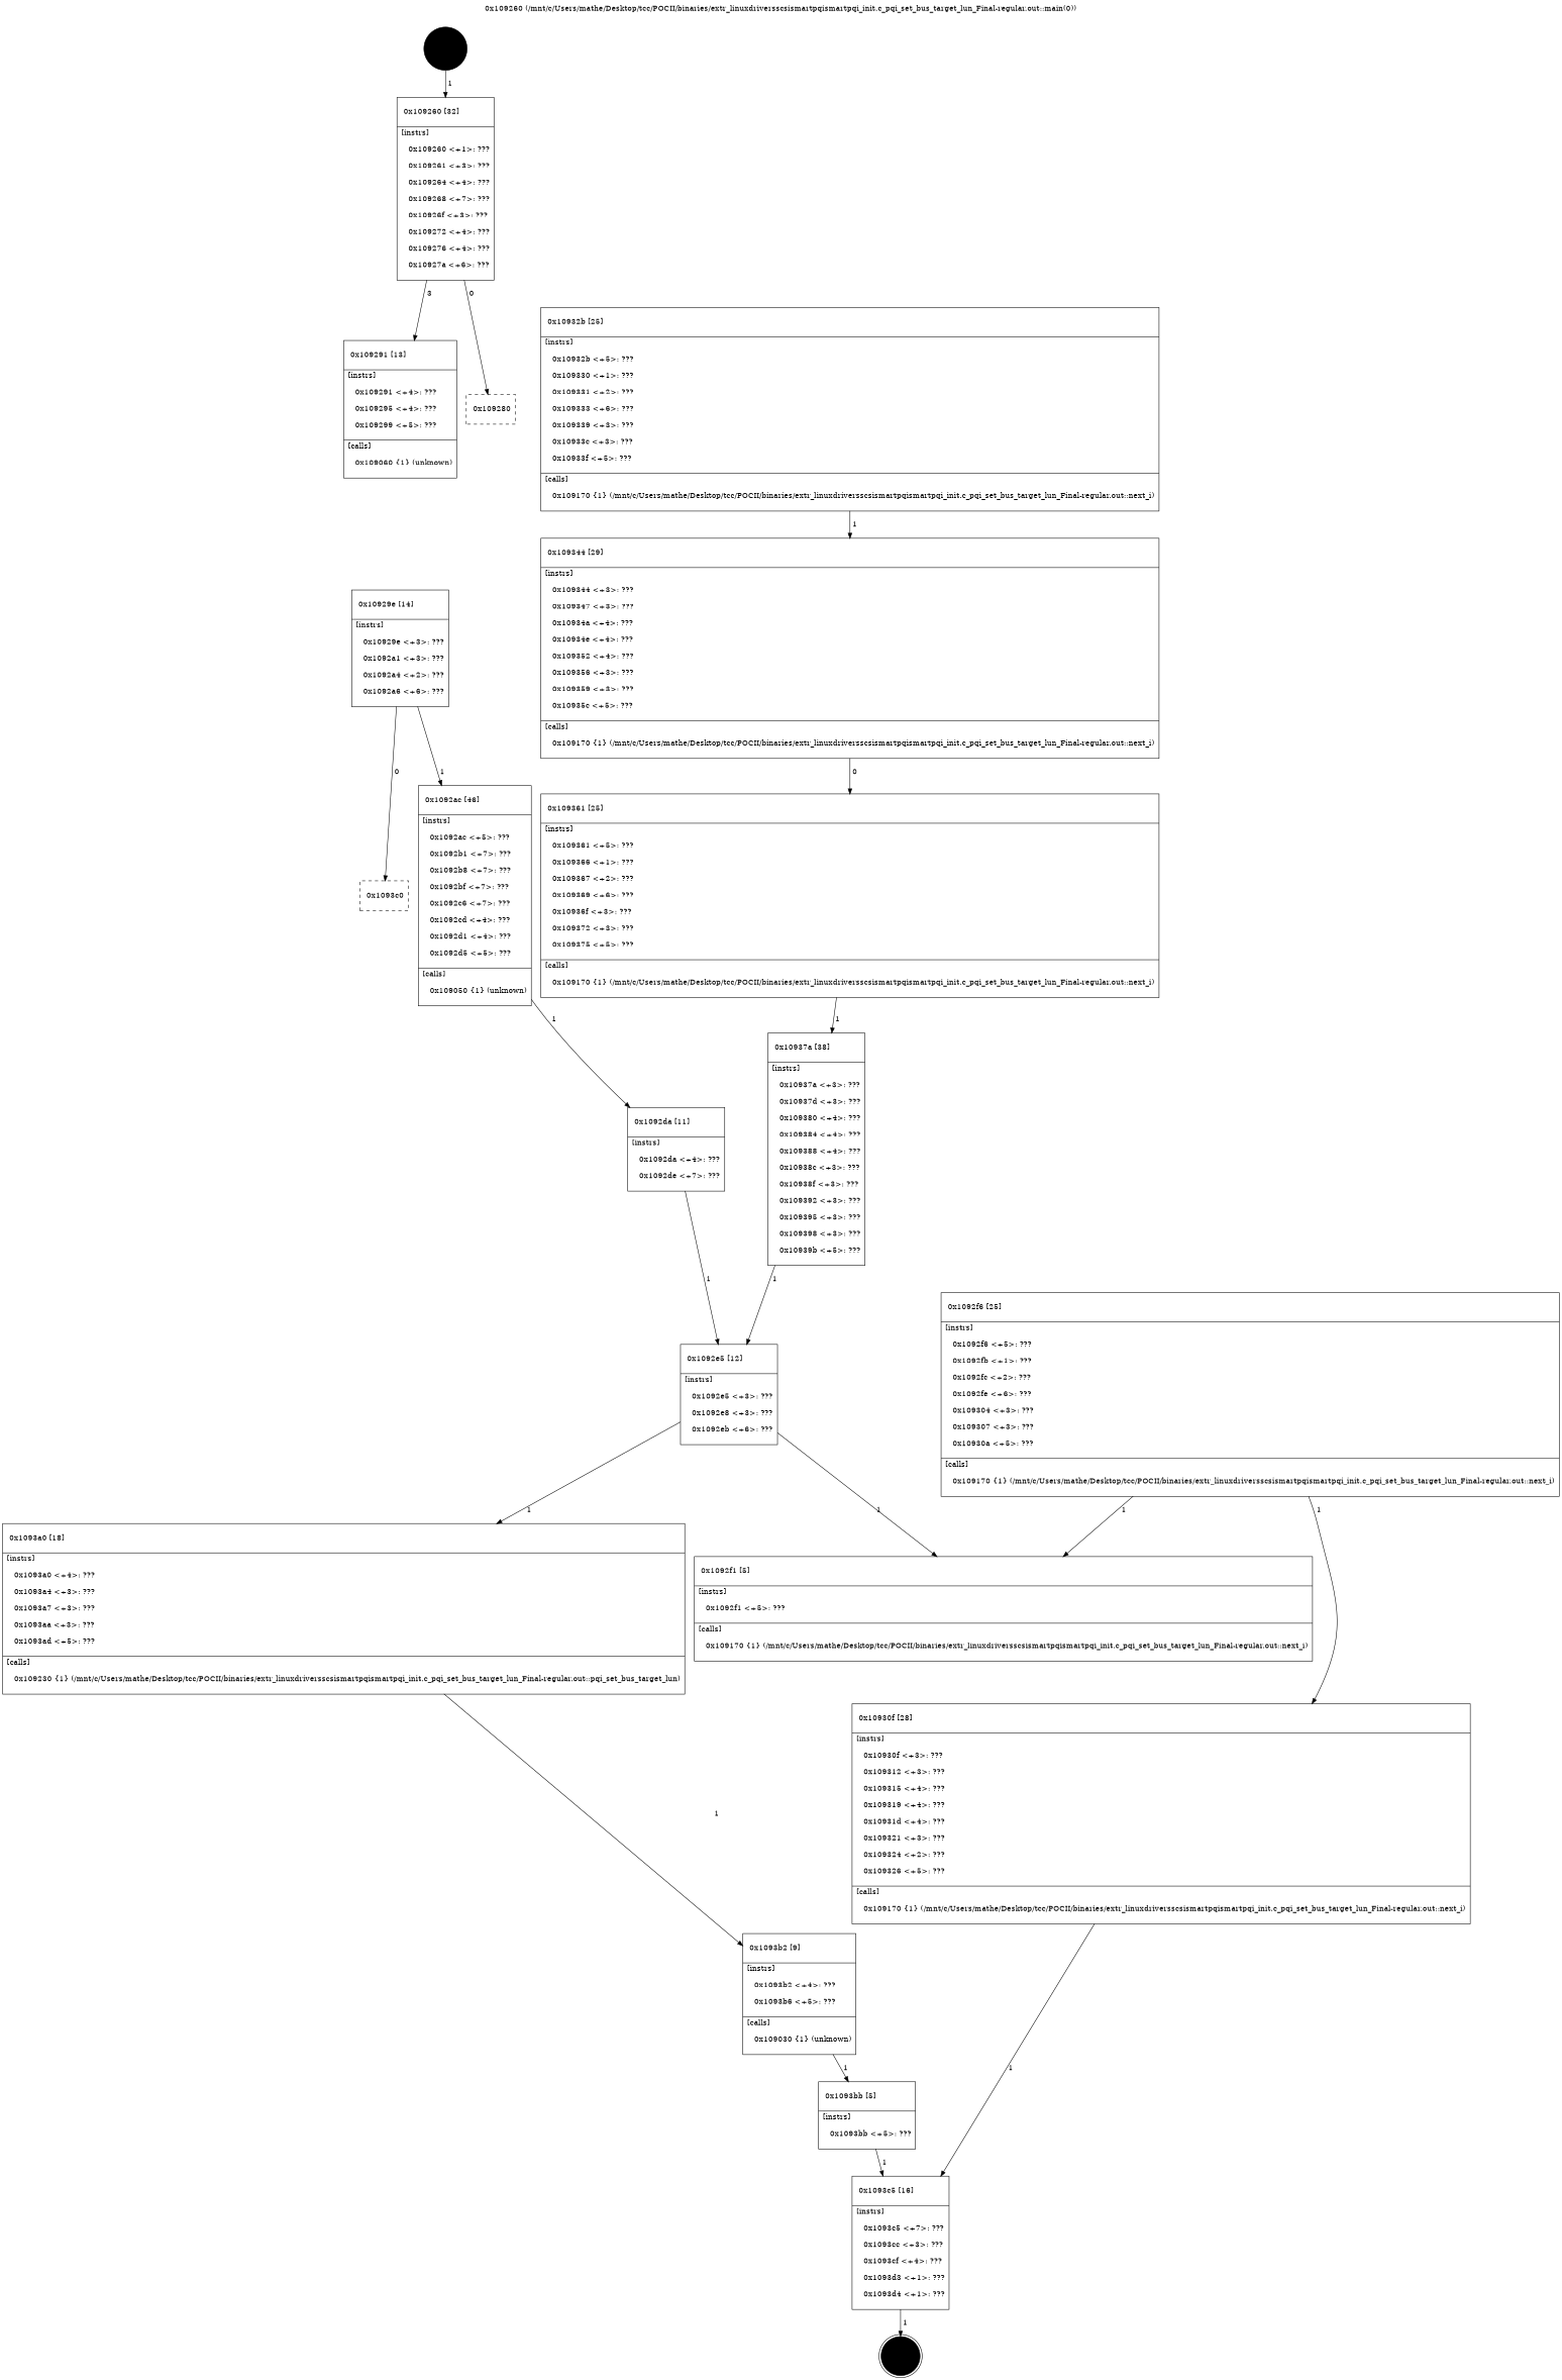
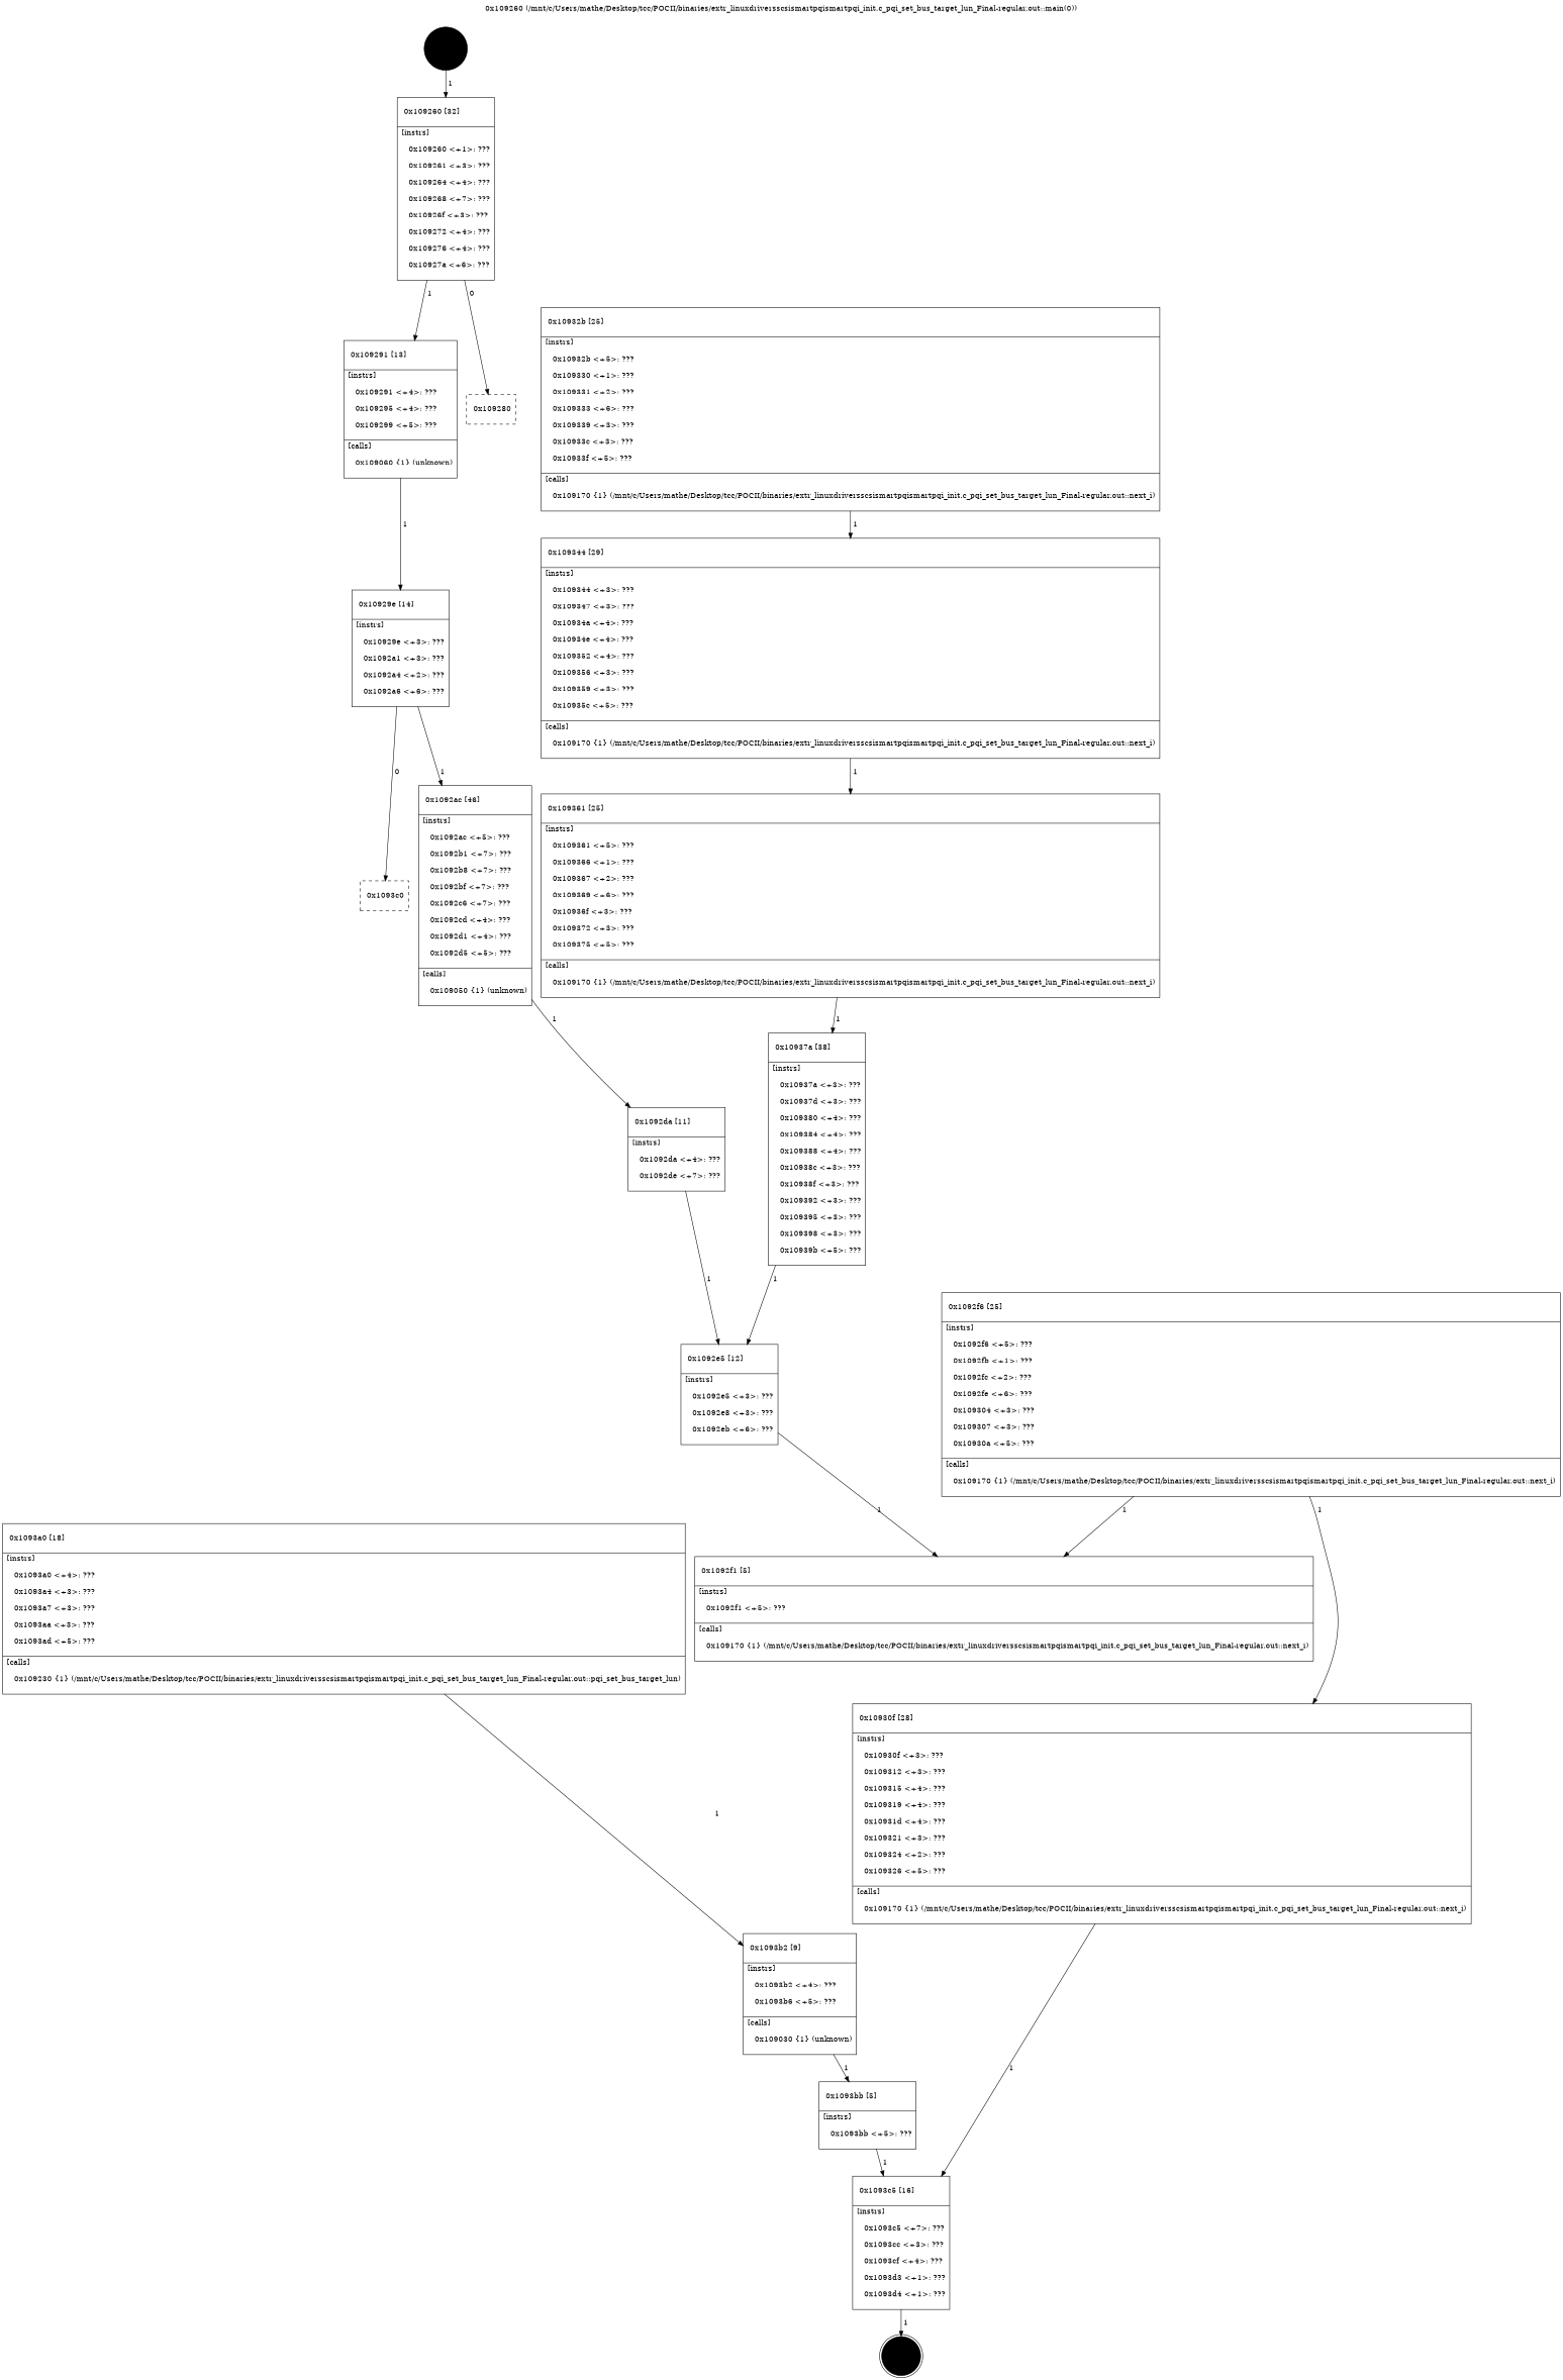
  digraph {
    label="0x109260 (/mnt/c/Users/mathe/Desktop/tcc/POCII/binaries/extr_linuxdriversscsismartpqismartpqi_init.c_pqi_set_bus_target_lun_Final-regular.out::main(0))"
    labelloc=t
    node [shape=record]
    Entry [fillcolor=black height=0.3 shape=circle style=filled width=0.3]
    n2 [label="{\n     0x109260 [32]\l\n     | [instrs]\l\n     &nbsp;&nbsp;0x109260 \<+1\>: ???\l\n     &nbsp;&nbsp;0x109261 \<+3\>: ???\l\n     &nbsp;&nbsp;0x109264 \<+4\>: ???\l\n     &nbsp;&nbsp;0x109268 \<+7\>: ???\l\n     &nbsp;&nbsp;0x10926f \<+3\>: ???\l\n     &nbsp;&nbsp;0x109272 \<+4\>: ???\l\n     &nbsp;&nbsp;0x109276 \<+4\>: ???\l\n     &nbsp;&nbsp;0x10927a \<+6\>: ???\l\n  }"]
    n3 [label="{\n     0x109291 [13]\l\n     | [instrs]\l\n     &nbsp;&nbsp;0x109291 \<+4\>: ???\l\n     &nbsp;&nbsp;0x109295 \<+4\>: ???\l\n     &nbsp;&nbsp;0x109299 \<+5\>: ???\l\n     | [calls]\l\n     &nbsp;&nbsp;0x109060 \{1\} (unknown)\l\n  }"]
    n4 [label="{\n     0x109280\l\n  }" style=dashed]
    n5 [label="{\n     0x10929e [14]\l\n     | [instrs]\l\n     &nbsp;&nbsp;0x10929e \<+3\>: ???\l\n     &nbsp;&nbsp;0x1092a1 \<+3\>: ???\l\n     &nbsp;&nbsp;0x1092a4 \<+2\>: ???\l\n     &nbsp;&nbsp;0x1092a6 \<+6\>: ???\l\n  }"]
    n6 [label="{\n     0x1093c0\l\n  }" style=dashed]
    n7 [label="{\n     0x1092ac [46]\l\n     | [instrs]\l\n     &nbsp;&nbsp;0x1092ac \<+5\>: ???\l\n     &nbsp;&nbsp;0x1092b1 \<+7\>: ???\l\n     &nbsp;&nbsp;0x1092b8 \<+7\>: ???\l\n     &nbsp;&nbsp;0x1092bf \<+7\>: ???\l\n     &nbsp;&nbsp;0x1092c6 \<+7\>: ???\l\n     &nbsp;&nbsp;0x1092cd \<+4\>: ???\l\n     &nbsp;&nbsp;0x1092d1 \<+4\>: ???\l\n     &nbsp;&nbsp;0x1092d5 \<+5\>: ???\l\n     | [calls]\l\n     &nbsp;&nbsp;0x109050 \{1\} (unknown)\l\n  }"]
    n8 [label="{\n     0x1092da [11]\l\n     | [instrs]\l\n     &nbsp;&nbsp;0x1092da \<+4\>: ???\l\n     &nbsp;&nbsp;0x1092de \<+7\>: ???\l\n  }"]
    n9 [label="{\n     0x1092e5 [12]\l\n     | [instrs]\l\n     &nbsp;&nbsp;0x1092e5 \<+3\>: ???\l\n     &nbsp;&nbsp;0x1092e8 \<+3\>: ???\l\n     &nbsp;&nbsp;0x1092eb \<+6\>: ???\l\n  }"]
    Exit [fillcolor=black height=0.3 peripheries=2 shape=circle style=filled width=0.3]
    n11 [label="{\n     0x1093a0 [18]\l\n     | [instrs]\l\n     &nbsp;&nbsp;0x1093a0 \<+4\>: ???\l\n     &nbsp;&nbsp;0x1093a4 \<+3\>: ???\l\n     &nbsp;&nbsp;0x1093a7 \<+3\>: ???\l\n     &nbsp;&nbsp;0x1093aa \<+3\>: ???\l\n     &nbsp;&nbsp;0x1093ad \<+5\>: ???\l\n     | [calls]\l\n     &nbsp;&nbsp;0x109230 \{1\} (/mnt/c/Users/mathe/Desktop/tcc/POCII/binaries/extr_linuxdriversscsismartpqismartpqi_init.c_pqi_set_bus_target_lun_Final-regular.out::pqi_set_bus_target_lun)\l\n  }"]
    n12 [label="{\n     0x1092f1 [5]\l\n     | [instrs]\l\n     &nbsp;&nbsp;0x1092f1 \<+5\>: ???\l\n     | [calls]\l\n     &nbsp;&nbsp;0x109170 \{1\} (/mnt/c/Users/mathe/Desktop/tcc/POCII/binaries/extr_linuxdriversscsismartpqismartpqi_init.c_pqi_set_bus_target_lun_Final-regular.out::next_i)\l\n  }"]
    n13 [label="{\n     0x1093b2 [9]\l\n     | [instrs]\l\n     &nbsp;&nbsp;0x1093b2 \<+4\>: ???\l\n     &nbsp;&nbsp;0x1093b6 \<+5\>: ???\l\n     | [calls]\l\n     &nbsp;&nbsp;0x109030 \{1\} (unknown)\l\n  }"]
    n14 [label="{\n     0x1093bb [5]\l\n     | [instrs]\l\n     &nbsp;&nbsp;0x1093bb \<+5\>: ???\l\n  }"]
    n15 [label="{\n     0x1092f6 [25]\l\n     | [instrs]\l\n     &nbsp;&nbsp;0x1092f6 \<+5\>: ???\l\n     &nbsp;&nbsp;0x1092fb \<+1\>: ???\l\n     &nbsp;&nbsp;0x1092fc \<+2\>: ???\l\n     &nbsp;&nbsp;0x1092fe \<+6\>: ???\l\n     &nbsp;&nbsp;0x109304 \<+3\>: ???\l\n     &nbsp;&nbsp;0x109307 \<+3\>: ???\l\n     &nbsp;&nbsp;0x10930a \<+5\>: ???\l\n     | [calls]\l\n     &nbsp;&nbsp;0x109170 \{1\} (/mnt/c/Users/mathe/Desktop/tcc/POCII/binaries/extr_linuxdriversscsismartpqismartpqi_init.c_pqi_set_bus_target_lun_Final-regular.out::next_i)\l\n  }"]
    n16 [label="{\n     0x10930f [28]\l\n     | [instrs]\l\n     &nbsp;&nbsp;0x10930f \<+3\>: ???\l\n     &nbsp;&nbsp;0x109312 \<+3\>: ???\l\n     &nbsp;&nbsp;0x109315 \<+4\>: ???\l\n     &nbsp;&nbsp;0x109319 \<+4\>: ???\l\n     &nbsp;&nbsp;0x10931d \<+4\>: ???\l\n     &nbsp;&nbsp;0x109321 \<+3\>: ???\l\n     &nbsp;&nbsp;0x109324 \<+2\>: ???\l\n     &nbsp;&nbsp;0x109326 \<+5\>: ???\l\n     | [calls]\l\n     &nbsp;&nbsp;0x109170 \{1\} (/mnt/c/Users/mathe/Desktop/tcc/POCII/binaries/extr_linuxdriversscsismartpqismartpqi_init.c_pqi_set_bus_target_lun_Final-regular.out::next_i)\l\n  }"]
    n17 [label="{\n     0x1093c5 [16]\l\n     | [instrs]\l\n     &nbsp;&nbsp;0x1093c5 \<+7\>: ???\l\n     &nbsp;&nbsp;0x1093cc \<+3\>: ???\l\n     &nbsp;&nbsp;0x1093cf \<+4\>: ???\l\n     &nbsp;&nbsp;0x1093d3 \<+1\>: ???\l\n     &nbsp;&nbsp;0x1093d4 \<+1\>: ???\l\n  }"]
    n18 [label="{\n     0x10932b [25]\l\n     | [instrs]\l\n     &nbsp;&nbsp;0x10932b \<+5\>: ???\l\n     &nbsp;&nbsp;0x109330 \<+1\>: ???\l\n     &nbsp;&nbsp;0x109331 \<+2\>: ???\l\n     &nbsp;&nbsp;0x109333 \<+6\>: ???\l\n     &nbsp;&nbsp;0x109339 \<+3\>: ???\l\n     &nbsp;&nbsp;0x10933c \<+3\>: ???\l\n     &nbsp;&nbsp;0x10933f \<+5\>: ???\l\n     | [calls]\l\n     &nbsp;&nbsp;0x109170 \{1\} (/mnt/c/Users/mathe/Desktop/tcc/POCII/binaries/extr_linuxdriversscsismartpqismartpqi_init.c_pqi_set_bus_target_lun_Final-regular.out::next_i)\l\n  }"]
    n19 [label="{\n     0x109344 [29]\l\n     | [instrs]\l\n     &nbsp;&nbsp;0x109344 \<+3\>: ???\l\n     &nbsp;&nbsp;0x109347 \<+3\>: ???\l\n     &nbsp;&nbsp;0x10934a \<+4\>: ???\l\n     &nbsp;&nbsp;0x10934e \<+4\>: ???\l\n     &nbsp;&nbsp;0x109352 \<+4\>: ???\l\n     &nbsp;&nbsp;0x109356 \<+3\>: ???\l\n     &nbsp;&nbsp;0x109359 \<+3\>: ???\l\n     &nbsp;&nbsp;0x10935c \<+5\>: ???\l\n     | [calls]\l\n     &nbsp;&nbsp;0x109170 \{1\} (/mnt/c/Users/mathe/Desktop/tcc/POCII/binaries/extr_linuxdriversscsismartpqismartpqi_init.c_pqi_set_bus_target_lun_Final-regular.out::next_i)\l\n  }"]
    n20 [label="{\n     0x109361 [25]\l\n     | [instrs]\l\n     &nbsp;&nbsp;0x109361 \<+5\>: ???\l\n     &nbsp;&nbsp;0x109366 \<+1\>: ???\l\n     &nbsp;&nbsp;0x109367 \<+2\>: ???\l\n     &nbsp;&nbsp;0x109369 \<+6\>: ???\l\n     &nbsp;&nbsp;0x10936f \<+3\>: ???\l\n     &nbsp;&nbsp;0x109372 \<+3\>: ???\l\n     &nbsp;&nbsp;0x109375 \<+5\>: ???\l\n     | [calls]\l\n     &nbsp;&nbsp;0x109170 \{1\} (/mnt/c/Users/mathe/Desktop/tcc/POCII/binaries/extr_linuxdriversscsismartpqismartpqi_init.c_pqi_set_bus_target_lun_Final-regular.out::next_i)\l\n  }"]
    n21 [label="{\n     0x10937a [38]\l\n     | [instrs]\l\n     &nbsp;&nbsp;0x10937a \<+3\>: ???\l\n     &nbsp;&nbsp;0x10937d \<+3\>: ???\l\n     &nbsp;&nbsp;0x109380 \<+4\>: ???\l\n     &nbsp;&nbsp;0x109384 \<+4\>: ???\l\n     &nbsp;&nbsp;0x109388 \<+4\>: ???\l\n     &nbsp;&nbsp;0x10938c \<+3\>: ???\l\n     &nbsp;&nbsp;0x10938f \<+3\>: ???\l\n     &nbsp;&nbsp;0x109392 \<+3\>: ???\l\n     &nbsp;&nbsp;0x109395 \<+3\>: ???\l\n     &nbsp;&nbsp;0x109398 \<+3\>: ???\l\n     &nbsp;&nbsp;0x10939b \<+5\>: ???\l\n  }"]
    Entry -> n2 [label=" 1"]
-   n2 -> n3 [label=" 3"]
+   n2 -> n3 [label=" 1"]
    n2 -> n4 [label=" 0"]
+   n3 -> n5 [label=" 1"]
    n5 -> n6 [label=" 0"]
    n5 -> n7 [label=" 1"]
    n7 -> n8 [label=" 1"]
    n8 -> n9 [label=" 1"]
-   n9 -> n11 [label=" 1"]
    n9 -> n12 [label=" 1"]
    n11 -> n13 [label=" 1"]
    n13 -> n14 [label=" 1"]
    n14 -> n17 [label=" 1"]
    n15 -> n12 [label=" 1"]
    n15 -> n16 [label=" 1"]
    n16 -> n17 [label=" 1"]
    n17 -> Exit [label=" 1"]
    n18 -> n19 [label=" 1"]
-   n19 -> n20 [label=" 0"]
+   n19 -> n20 [label=" 1"]
    n20 -> n21 [label=" 1"]
    n21 -> n9 [label=" 1"]
  }
